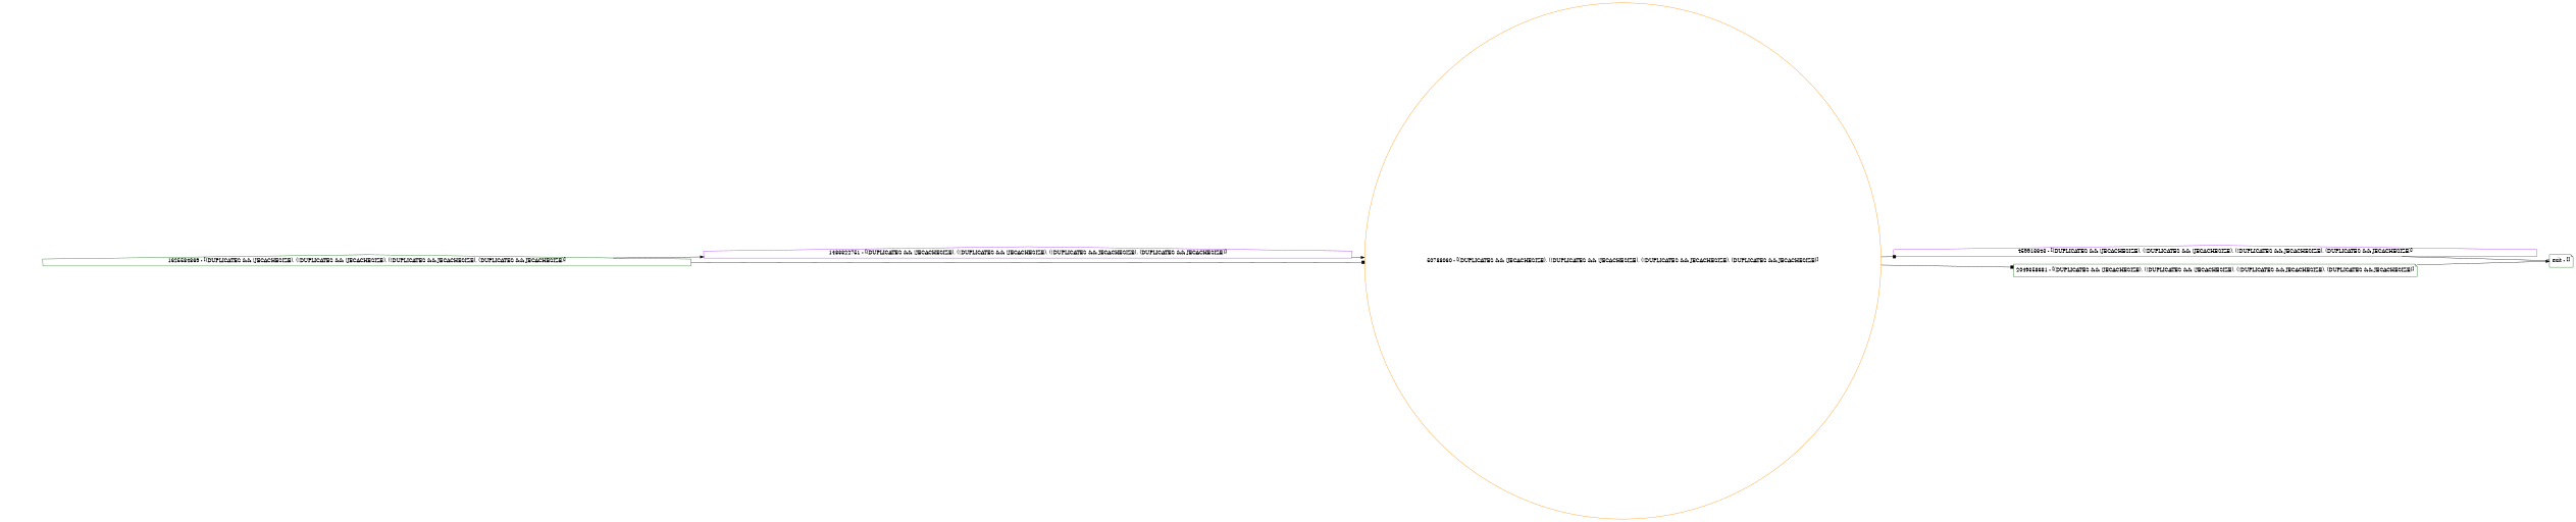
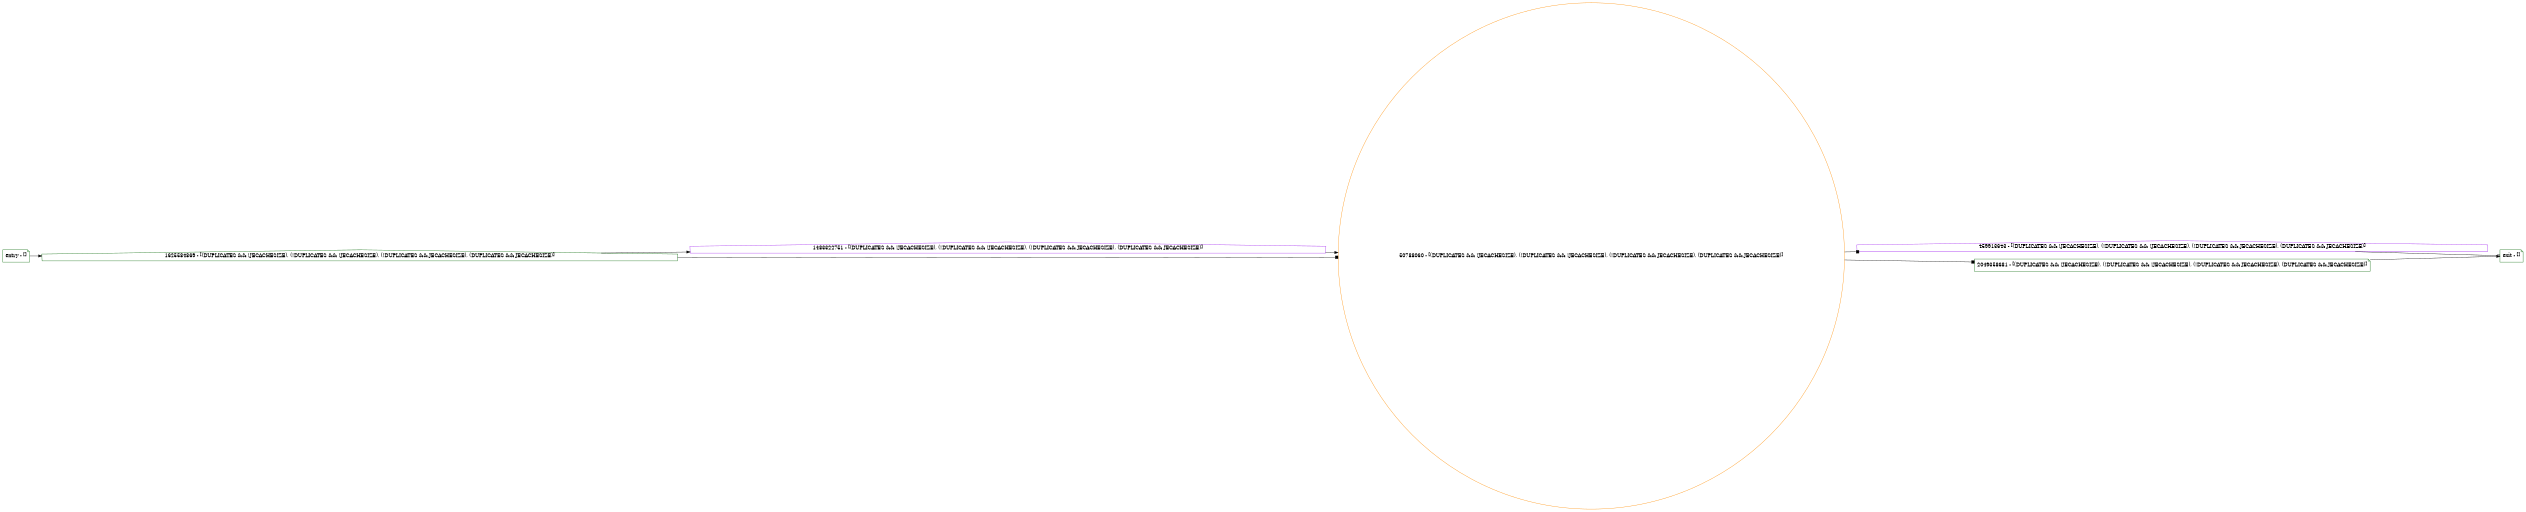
  digraph {
    rankdir=LR
    node [shape=note color=darkgreen]
    edge [arrowhead=normal]
+   n1 [label="entry - []"]
    n2 [label="1625584869 - [(DUPLICATES && !JECACHESIZE), (!DUPLICATES && !JECACHESIZE), (!DUPLICATES && JECACHESIZE), (DUPLICATES && JECACHESIZE)]" shape=house]
    n3 [label="exit - []"]
    n4 [label="1483322751 - [(DUPLICATES && !JECACHESIZE), (!DUPLICATES && !JECACHESIZE), (!DUPLICATES && JECACHESIZE), (DUPLICATES && JECACHESIZE)]" shape=house color=purple]
    n5 [label="50788060 - [(DUPLICATES && !JECACHESIZE), (!DUPLICATES && !JECACHESIZE), (!DUPLICATES && JECACHESIZE), (DUPLICATES && JECACHESIZE)]" shape=circle color=darkorange]
    n6 [label="459913643 - [(DUPLICATES && !JECACHESIZE), (!DUPLICATES && !JECACHESIZE), (!DUPLICATES && JECACHESIZE), (DUPLICATES && JECACHESIZE)]" shape=house color=purple]
    n7 [label="2049358681 - [(DUPLICATES && !JECACHESIZE), (!DUPLICATES && !JECACHESIZE), (!DUPLICATES && JECACHESIZE), (DUPLICATES && JECACHESIZE)]"]
+   n1 -> n2
    n2 -> n4
    n2 -> n5 [arrowhead=box]
    n4 -> n5
    n5 -> n6 [arrowhead=box]
    n5 -> n7 [arrowhead=box]
    n6 -> n3 [arrowhead=odot]
    n7 -> n3
  }
